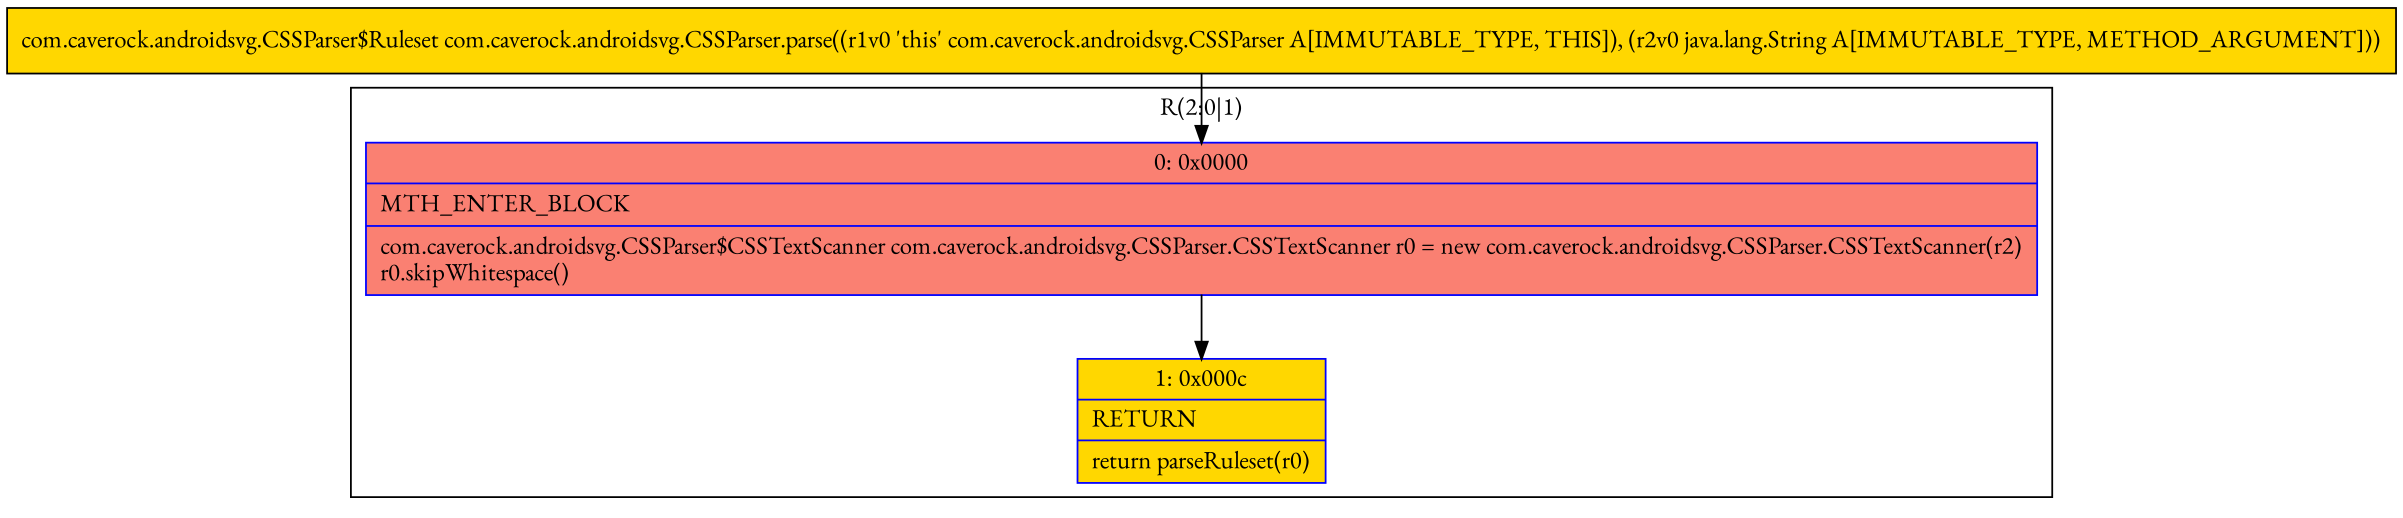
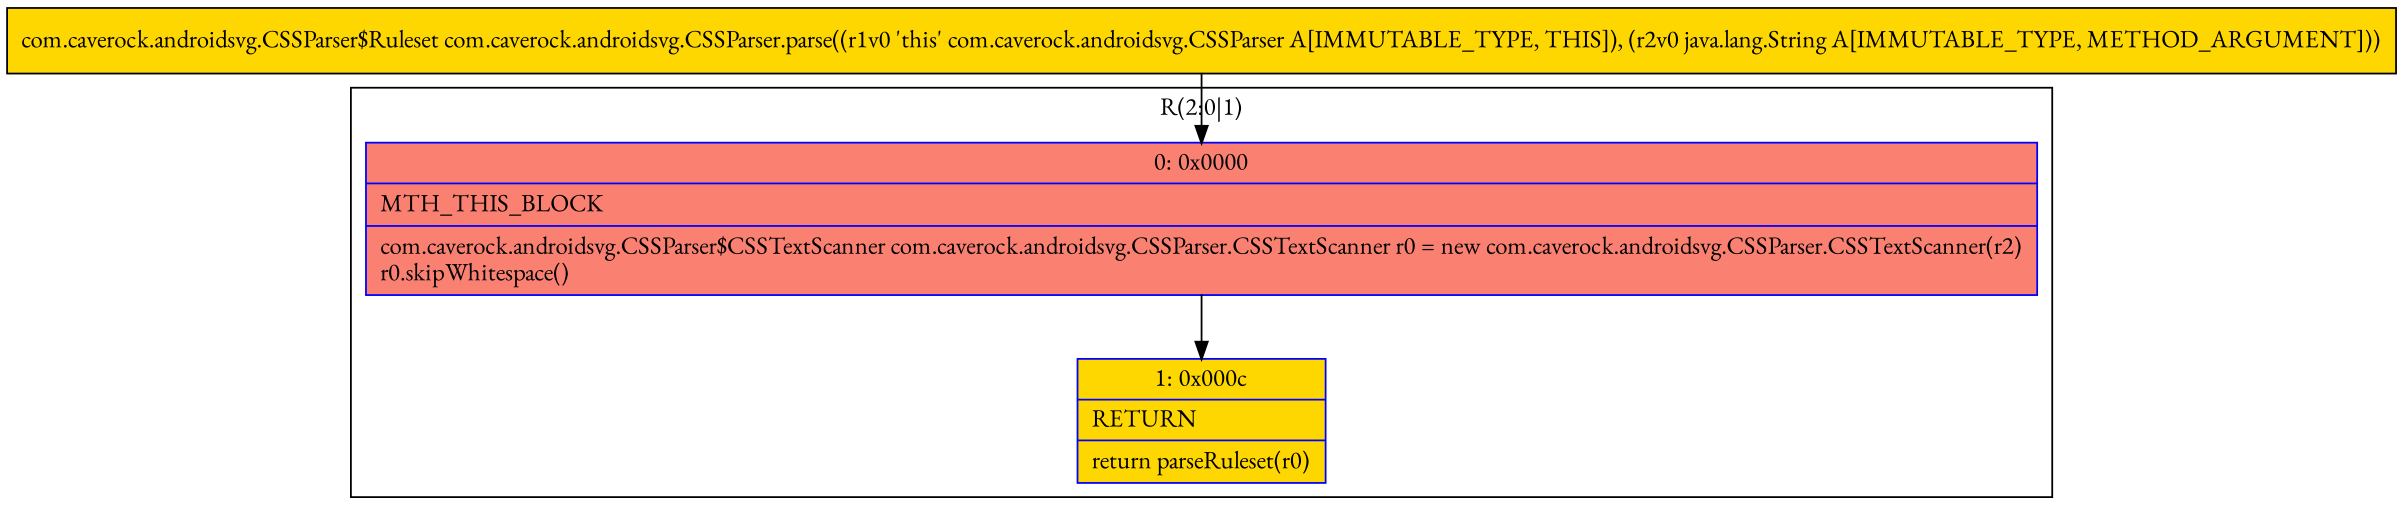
  digraph {
    fontname="EB Garamond"
    node [color=blue shape=record style=filled fillcolor=gold fontname="EB Garamond"]
    edge [fontname="EB Garamond"]
-   n1 [label="{0\:\ 0x0000|MTH_ENTER_BLOCK\l|com.caverock.androidsvg.CSSParser$CSSTextScanner com.caverock.androidsvg.CSSParser.CSSTextScanner r0 = new com.caverock.androidsvg.CSSParser.CSSTextScanner(r2)\lr0.skipWhitespace()\l}" fillcolor=salmon]
+   n1 [label="{0\:\ 0x0000|MTH_THIS_BLOCK\l|com.caverock.androidsvg.CSSParser$CSSTextScanner com.caverock.androidsvg.CSSParser.CSSTextScanner r0 = new com.caverock.androidsvg.CSSParser.CSSTextScanner(r2)\lr0.skipWhitespace()\l}" fillcolor=salmon]
    n2 [label="{1\:\ 0x000c|RETURN\l|return parseRuleset(r0)\l}"]
    n3 [label="{com.caverock.androidsvg.CSSParser$Ruleset com.caverock.androidsvg.CSSParser.parse((r1v0 'this' com.caverock.androidsvg.CSSParser A[IMMUTABLE_TYPE, THIS]), (r2v0 java.lang.String A[IMMUTABLE_TYPE, METHOD_ARGUMENT])) }" color=""]
    subgraph cluster_1 {
      label="R(2:0|1)"
      n1
      n2
    }
    n1 -> n2
    n3 -> n1
  }
